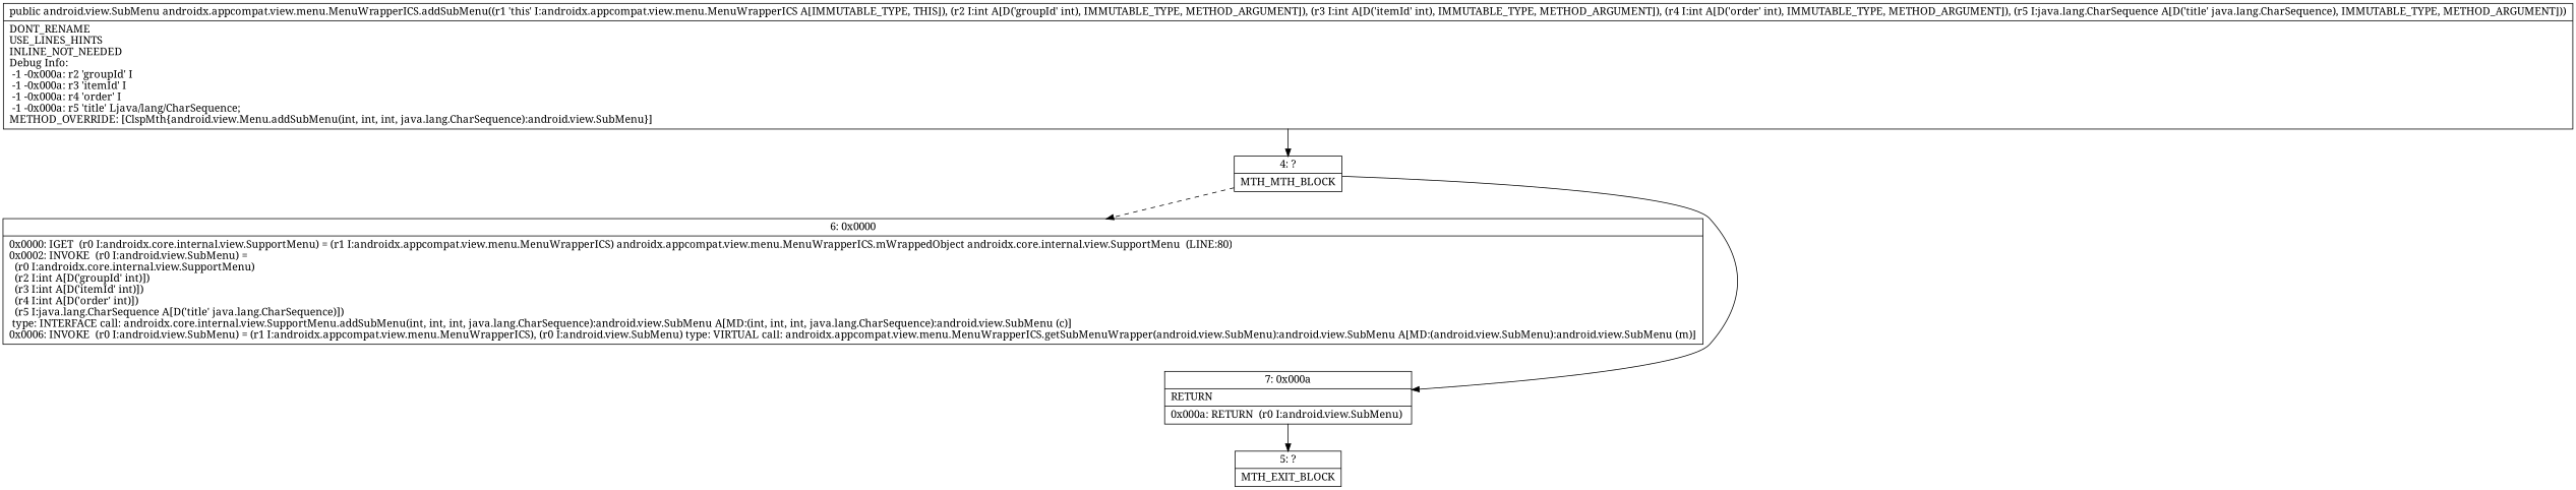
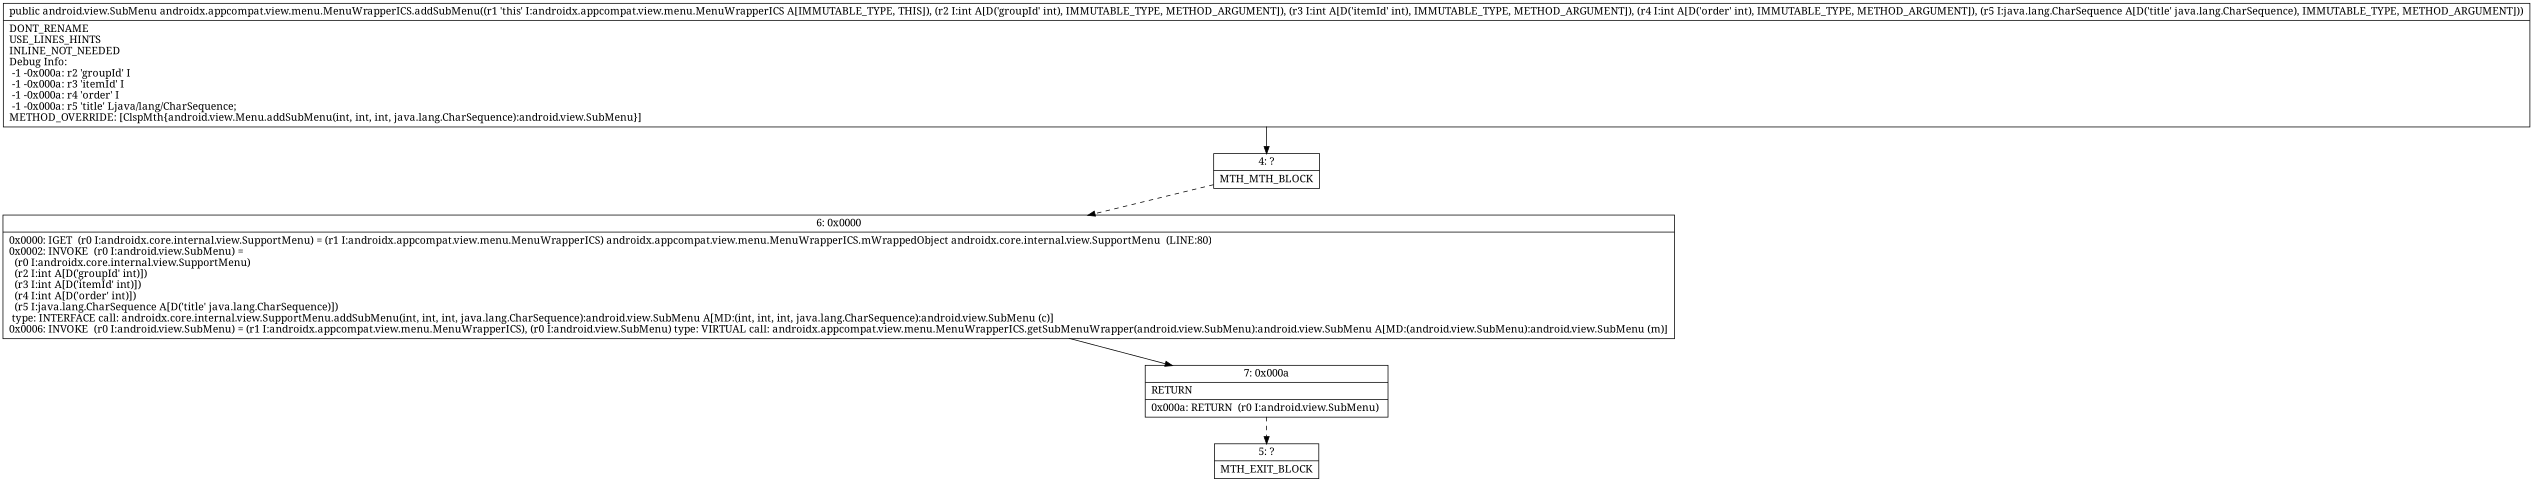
  digraph {
    fontname="Noto Serif"
    node [fontname="Noto Serif" shape=record]
    edge [fontname="Noto Serif" style=dashed]
    n1 [label="{4\:\ ?|MTH_MTH_BLOCK\l}"]
    n2 [label="{6\:\ 0x0000|0x0000: IGET  (r0 I:androidx.core.internal.view.SupportMenu) = (r1 I:androidx.appcompat.view.menu.MenuWrapperICS) androidx.appcompat.view.menu.MenuWrapperICS.mWrappedObject androidx.core.internal.view.SupportMenu  (LINE:80)\l0x0002: INVOKE  (r0 I:android.view.SubMenu) = \l  (r0 I:androidx.core.internal.view.SupportMenu)\l  (r2 I:int A[D('groupId' int)])\l  (r3 I:int A[D('itemId' int)])\l  (r4 I:int A[D('order' int)])\l  (r5 I:java.lang.CharSequence A[D('title' java.lang.CharSequence)])\l type: INTERFACE call: androidx.core.internal.view.SupportMenu.addSubMenu(int, int, int, java.lang.CharSequence):android.view.SubMenu A[MD:(int, int, int, java.lang.CharSequence):android.view.SubMenu (c)]\l0x0006: INVOKE  (r0 I:android.view.SubMenu) = (r1 I:androidx.appcompat.view.menu.MenuWrapperICS), (r0 I:android.view.SubMenu) type: VIRTUAL call: androidx.appcompat.view.menu.MenuWrapperICS.getSubMenuWrapper(android.view.SubMenu):android.view.SubMenu A[MD:(android.view.SubMenu):android.view.SubMenu (m)]\l}"]
    n3 [label="{7\:\ 0x000a|RETURN\l|0x000a: RETURN  (r0 I:android.view.SubMenu) \l}"]
    n4 [label="{5\:\ ?|MTH_EXIT_BLOCK\l}"]
    n5 [label="{public android.view.SubMenu androidx.appcompat.view.menu.MenuWrapperICS.addSubMenu((r1 'this' I:androidx.appcompat.view.menu.MenuWrapperICS A[IMMUTABLE_TYPE, THIS]), (r2 I:int A[D('groupId' int), IMMUTABLE_TYPE, METHOD_ARGUMENT]), (r3 I:int A[D('itemId' int), IMMUTABLE_TYPE, METHOD_ARGUMENT]), (r4 I:int A[D('order' int), IMMUTABLE_TYPE, METHOD_ARGUMENT]), (r5 I:java.lang.CharSequence A[D('title' java.lang.CharSequence), IMMUTABLE_TYPE, METHOD_ARGUMENT]))  | DONT_RENAME\lUSE_LINES_HINTS\lINLINE_NOT_NEEDED\lDebug Info:\l  \-1 \-0x000a: r2 'groupId' I\l  \-1 \-0x000a: r3 'itemId' I\l  \-1 \-0x000a: r4 'order' I\l  \-1 \-0x000a: r5 'title' Ljava\/lang\/CharSequence;\lMETHOD_OVERRIDE: [ClspMth\{android.view.Menu.addSubMenu(int, int, int, java.lang.CharSequence):android.view.SubMenu\}]\l}"]
    n1 -> n2
-   n1 -> n3 [style=solid]
-   n3 -> n4 [style=solid]
+   n2 -> n3 [style=solid]
+   n3 -> n4
    n5 -> n1 [style=solid]
  }
